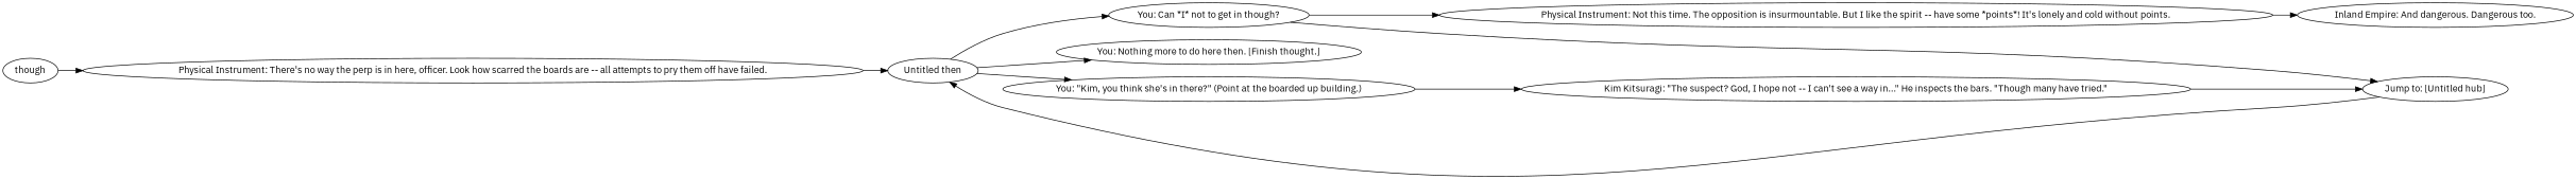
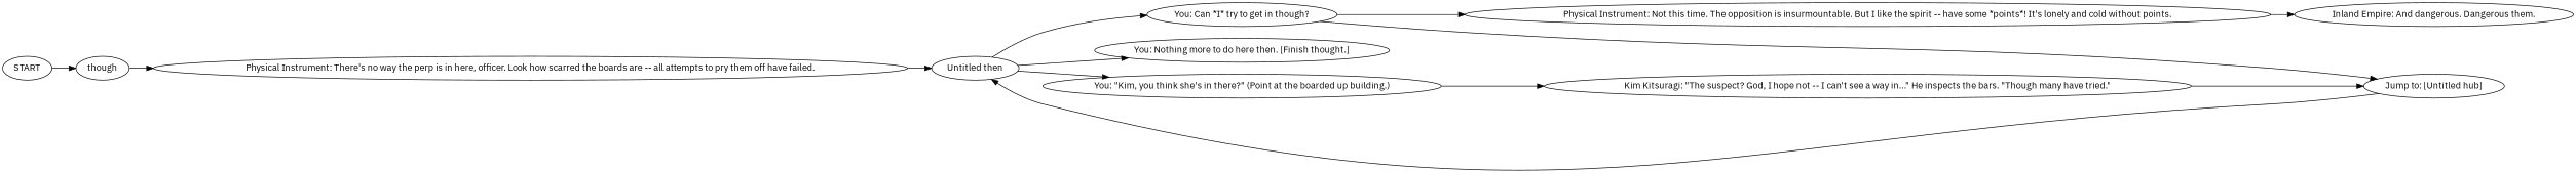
  digraph {
    fontname="IBM Plex Sans"
    rankdir=LR
    node [fontname="IBM Plex Sans"]
    edge [fontname="IBM Plex Sans"]
+   n1 [label=START]
    n2 [label=though]
    n3 [label="Physical Instrument: There's no way the perp is in here, officer. Look how scarred the boards are -- all attempts to pry them off have failed."]
    n4 [label="Untitled then"]
-   n5 [label="You: Can *I* not to get in though?"]
+   n5 [label="You: Can *I* try to get in though?"]
    n6 [label="Physical Instrument: Not this time. The opposition is insurmountable. But I like the spirit -- have some *points*! It's lonely and cold without points."]
    n7 [label="Jump to: [Untitled hub]"]
-   n8 [label="Inland Empire: And dangerous. Dangerous too."]
+   n8 [label="Inland Empire: And dangerous. Dangerous them."]
    n9 [label="Kim Kitsuragi: \"The suspect? God, I hope not -- I can't see a way in...\" He inspects the bars. \"Though many have tried.\""]
    n10 [label="You: Nothing more to do here then. [Finish thought.]"]
    n11 [label="You: \"Kim, you think she's in there?\" (Point at the boarded up building.)"]
+   n1 -> n2
    n2 -> n3
    n3 -> n4
    n4 -> n5
    n4 -> n10
    n4 -> n11
    n5 -> n6
    n5 -> n7
    n6 -> n8
    n7 -> n4
    n9 -> n7
    n11 -> n9
  }
